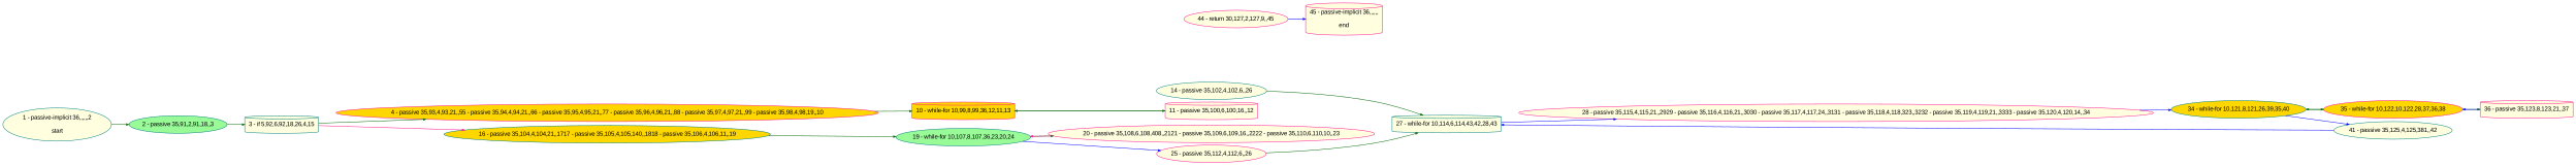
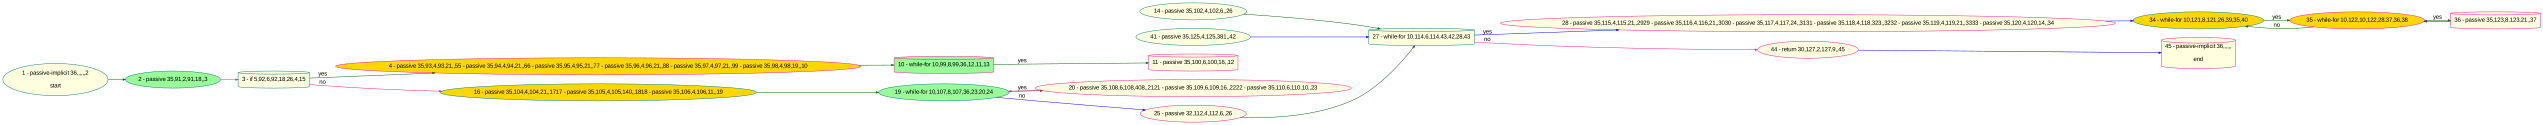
  digraph {
    bgcolor=white
    compound=true
    fillcolor="#FFFFCC"
    fontname=Arial
    fontsize=12
    pack=true
    packmode=clust
    rankdir=LR
    style="rounded,filled"
    node [color=deeppink compound=true fillcolor=lightyellow fixedsize=false fontname=Arial fontsize=12 node_initialized=no shape=ellipse style=filled]
    edge [arrowhead=normal arrowsize=0.5 arrowtail=none color=darkgreen compound=true dir=forward fontcolor=black fontname=Arial fontsize=12]
    n1 [color=teal fillcolor=palegreen label="2 - passive 35,91,2,91,18,,3"]
    n2 [color=teal label="3 - if 5,92,6,92,18,26,4,15" shape=cylinder]
    n3 [fillcolor=gold label="4 - passive 35,93,4,93,21,,55 - passive 35,94,4,94,21,,66 - passive 35,95,4,95,21,,77 - passive 35,96,4,96,21,,88 - passive 35,97,4,97,21,,99 - passive 35,98,4,98,19,,10"]
    n4 [color=teal fillcolor=gold label="16 - passive 35,104,4,104,21,,1717 - passive 35,105,4,105,140,,1818 - passive 35,106,4,106,11,,19"]
    n5 [color=teal label="1 - passive-implicit 36,,,,,,2\n\nstart"]
-   n6 [fillcolor=gold label="10 - while-for 10,99,8,99,36,12,11,13" shape=cylinder]
+   n6 [fillcolor=palegreen label="10 - while-for 10,99,8,99,36,12,11,13" shape=cylinder]
    n7 [color=teal fillcolor=palegreen label="19 - while-for 10,107,8,107,36,23,20,24"]
    n8 [label="11 - passive 35,100,6,100,16,,12" shape=cylinder]
    n9 [label="20 - passive 35,108,6,108,408,,2121 - passive 35,109,6,109,16,,2222 - passive 35,110,6,110,10,,23"]
-   n10 [label="25 - passive 35,112,4,112,6,,26"]
+   n10 [label="25 - passive 32,112,4,112,6,,26"]
    n11 [color=teal label="14 - passive 35,102,4,102,6,,26"]
    n12 [color=teal label="27 - while-for 10,114,6,114,43,42,28,43" shape=cylinder]
    n13 [label="28 - passive 35,115,4,115,21,,2929 - passive 35,116,4,116,21,,3030 - passive 35,117,4,117,24,,3131 - passive 35,118,4,118,323,,3232 - passive 35,119,4,119,21,,3333 - passive 35,120,4,120,14,,34"]
    n14 [label="44 - return 30,127,2,127,9,,45"]
    n15 [color=teal fillcolor=gold label="34 - while-for 10,121,8,121,26,39,35,40"]
    n16 [label="45 - passive-implicit 36,,,,,,\n\nend" shape=cylinder]
    n17 [fillcolor=gold label="35 - while-for 10,122,10,122,28,37,36,38"]
    n18 [color=teal label="41 - passive 35,125,4,125,381,,42"]
    n19 [label="36 - passive 35,123,8,123,21,,37" shape=cylinder]
-   n1 -> n2
+   n1 -> n2 [color=deeppink]
    n2 -> n3 [label=yes]
    n2 -> n4 [color=deeppink label=no]
    n3 -> n6
    n4 -> n7
    n5 -> n1
    n6 -> n8 [label=yes]
    n7 -> n9 [label=yes]
    n7 -> n10 [color=blue label=no]
-   n8 -> n6
    n9 -> n7 [color=deeppink]
    n10 -> n12
    n11 -> n12
    n12 -> n13 [color=blue label=yes]
+   n12 -> n14 [color=deeppink label=no]
    n13 -> n15 [color=blue]
    n14 -> n16 [color=blue]
    n15 -> n17 [label=yes]
-   n15 -> n18 [color=blue label=no]
-   n17 -> n15 [label=yes]
+   n17 -> n15 [label=no]
    n17 -> n19 [label=yes]
    n18 -> n12 [color=blue]
    n19 -> n17 [color=blue]
  }
